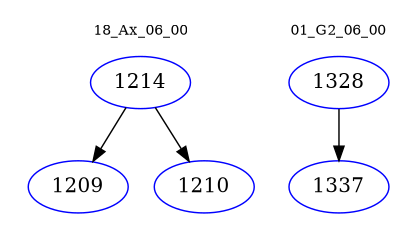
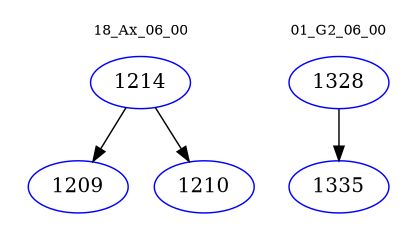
  digraph {
    node [color=blue]
    edge [color=black]
    n1 [label=1214]
    n2 [label=1209]
    n3 [label=1210]
    n4 [label=1328]
-   n5 [label=1337]
+   n5 [label=1335]
    subgraph cluster_1 {
      color=white
      fontsize=10
      label="18_Ax_06_00"
      n1
      n2
      n3
    }
    subgraph cluster_2 {
      color=white
      fontsize=10
      label="01_G2_06_00"
      n4
      n5
    }
    n1 -> n2
    n1 -> n3
    n4 -> n5
  }
